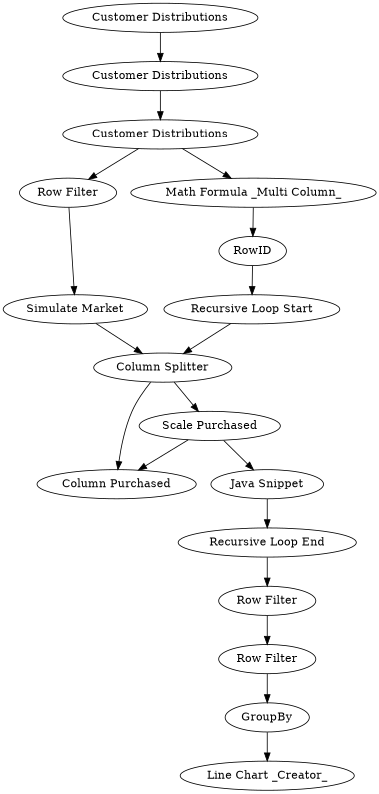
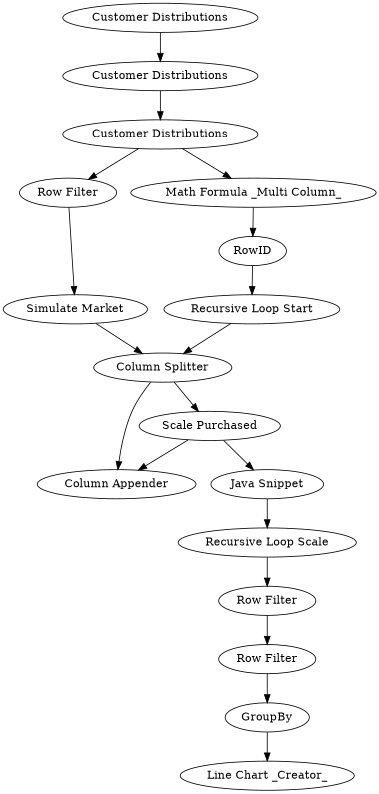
  digraph {
    rankdir=TB
    n1 [label="Recursive Loop Start"]
    n2 [label="Column Splitter"]
    n3 [label="Simulate Market"]
    n4 [label="Scale Purchased"]
-   n5 [label="Column Purchased"]
+   n5 [label="Column Appender"]
    n6 [label="Java Snippet"]
    n7 [label=GroupBy]
    n8 [label="Line Chart _Creator_"]
-   n9 [label="Recursive Loop End"]
+   n9 [label="Recursive Loop Scale"]
    n10 [label="Row Filter"]
    n11 [label="Row Filter"]
    n12 [label="Customer Distributions"]
    n13 [label="Row Filter"]
    n14 [label="Math Formula _Multi Column_"]
    n15 [label=RowID]
    n16 [label="Customer Distributions"]
    n17 [label="Customer Distributions"]
    n1 -> n2
    n2 -> n4
    n2 -> n5
    n3 -> n2
    n4 -> n5
    n4 -> n6
    n6 -> n9
    n7 -> n8
    n9 -> n10
    n10 -> n11
    n11 -> n7
    n12 -> n13
    n12 -> n14
    n13 -> n3
    n14 -> n15
    n15 -> n1
    n16 -> n12
    n17 -> n16
  }
